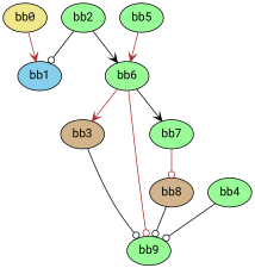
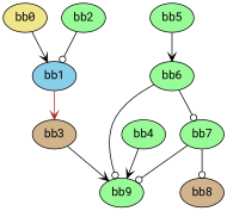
  digraph {
    fontname="Roboto Mono"
    node [fillcolor=palegreen fontname="Roboto Mono" style=filled]
    edge [arrowhead=odot color=black fontname="Roboto Mono"]
    n1 [fillcolor=khaki label="bb0\l"]
    n2 [fillcolor=skyblue label="bb1\l"]
    n3 [fillcolor=tan label="bb3\l"]
    n4 [label="bb5\l"]
    n5 [label="bb6\l"]
    n6 [label="bb2\l"]
    n7 [label="bb9\l"]
    n8 [label="bb7\l"]
    n9 [label="bb4\l"]
    n10 [fillcolor=tan label="bb8\l"]
-   n1 -> n2 [arrowhead=vee color=brown]
-   n5 -> n3 [arrowhead=vee color=brown]
-   n3 -> n7
-   n4 -> n5 [arrowhead=vee color=brown]
-   n5 -> n7 [color=brown]
-   n5 -> n8 [arrowhead=vee]
+   n1 -> n2 [arrowhead=vee]
+   n2 -> n3 [arrowhead=vee color=brown]
+   n3 -> n7 [arrowhead=vee]
+   n4 -> n5 [arrowhead=vee]
+   n5 -> n7
+   n5 -> n8
    n6 -> n2
-   n6 -> n5 [arrowhead=vee]
-   n10 -> n7
-   n8 -> n10 [color=brown]
-   n9 -> n7
+   n8 -> n7
+   n8 -> n10
+   n9 -> n7 [arrowhead=vee]
  }
